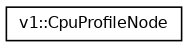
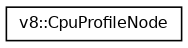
  digraph {
    rankdir=LR
-   n1 [color=black fillcolor=white fontname=Helvetica fontsize=10 height=0.2 label="v1::CpuProfileNode" shape=record style=filled width=0.4]
+   n1 [color=black fillcolor=white fontname=Helvetica fontsize=10 height=0.2 label="v8::CpuProfileNode" shape=record style=filled width=0.4]
  }
